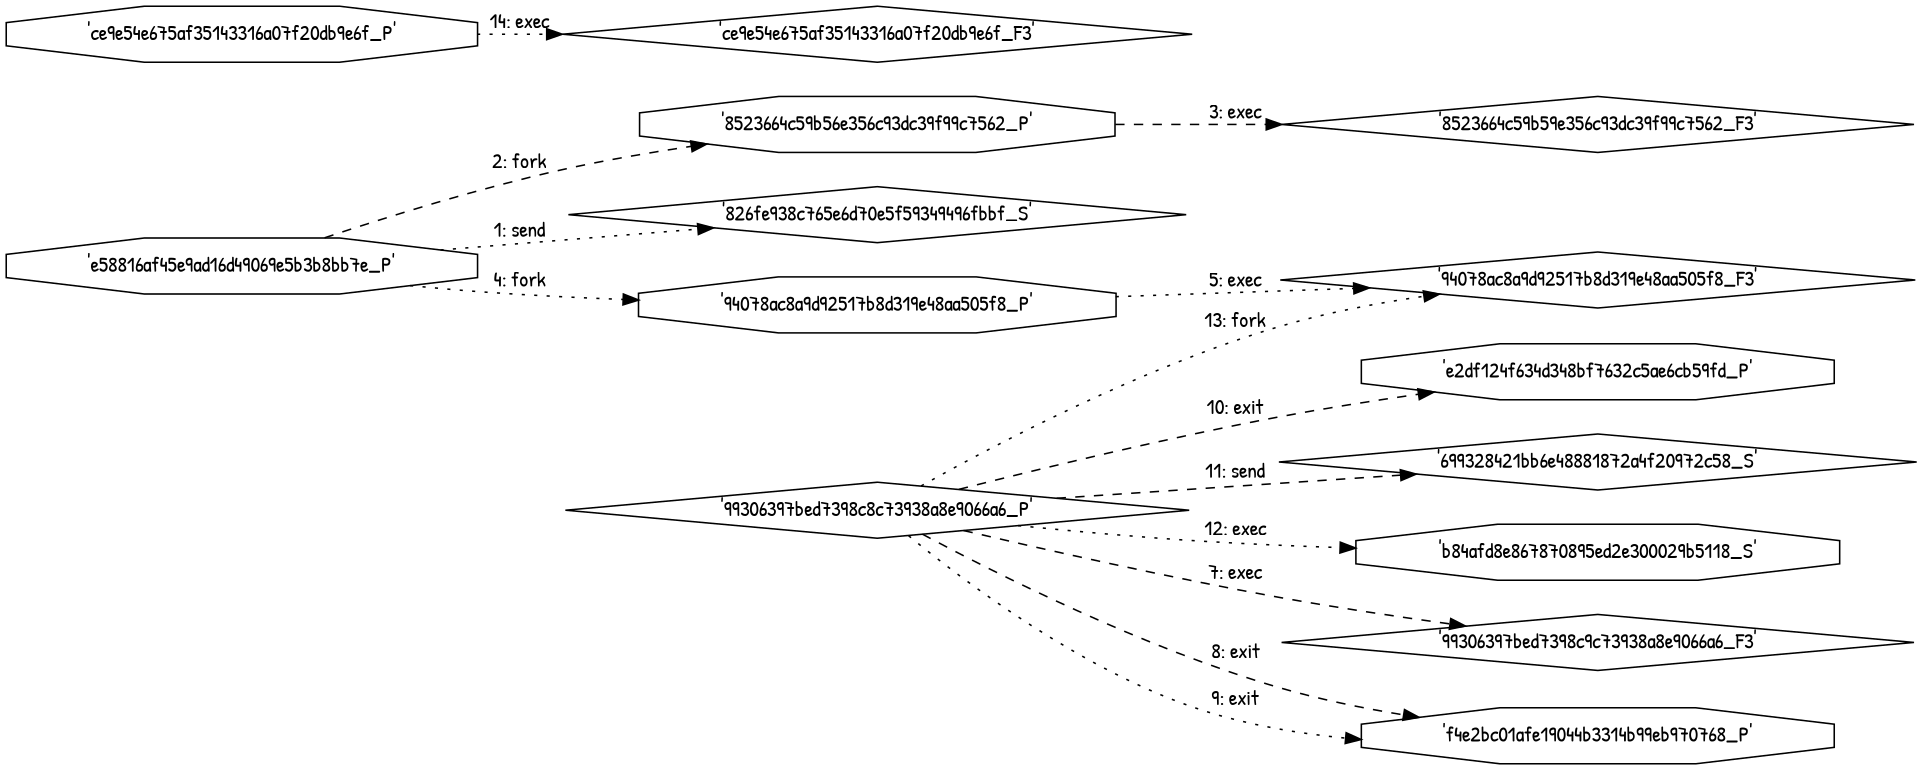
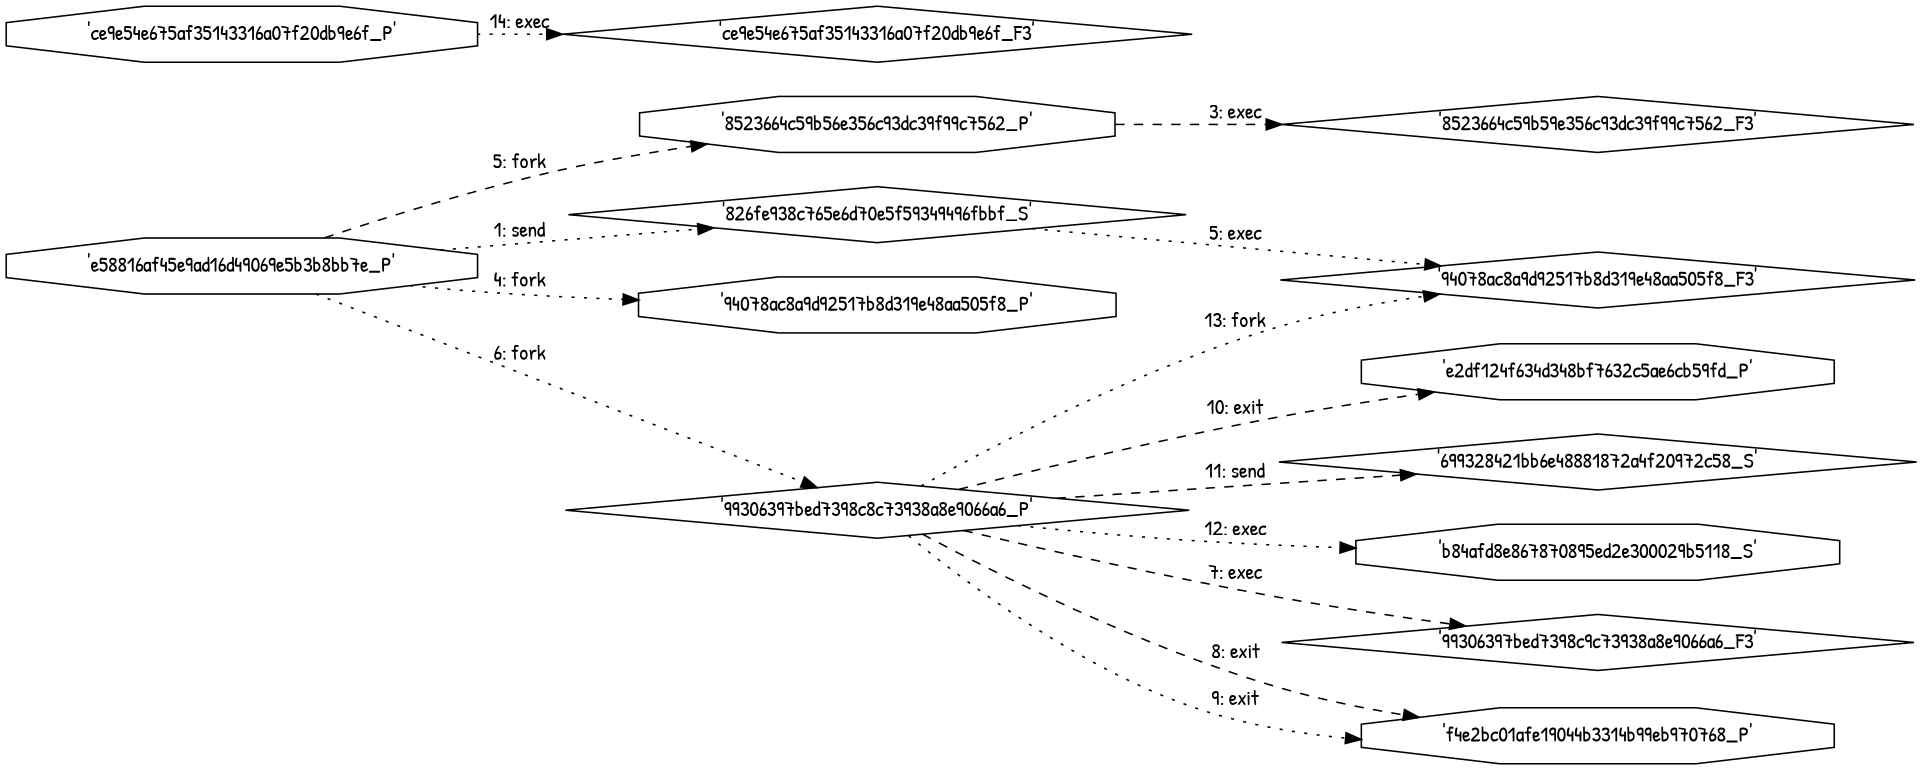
  digraph {
    engine=neato
    fixedsize=false
    fontname="Patrick Hand"
    fontsize=10
    nodesep=0.3
    rankdir=LR
    ranksep=0
    splines=true
    node [fontname="Patrick Hand" node_type=Process shape=diamond]
    edge [fontname="Patrick Hand" style=dotted]
    "'826fe938c765e6d70e5f59349496fbbf_S'" [node_type=Socket]
    "'e58816af45e9ad16d49069e5b3b8bb7e_P'" [shape=octagon]
    n3 [label="'8523664c59b56e356c93dc39f99c7562_P'" shape=octagon]
    "'94078ac8a9d92517b8d319e48aa505f8_P'" [shape=octagon]
    "'99306397bed7398c8c73938a8e9066a6_P'"
    "'8523664c59b59e356c93dc39f99c7562_F3'" [node_type=File]
    "'94078ac8a9d92517b8d319e48aa505f8_F3'" [node_type=File]
    n8 [label="'99306397bed7398c9c73938a8e9066a6_F3'" node_type=File]
    "'f4e2bc01afe19044b3314b99eb970768_P'" [shape=octagon]
    "'e2df124f634d348bf7632c5ae6cb59fd_P'" [shape=octagon]
    n11 [label="'699328421bb6e48881872a4f20972c58_S'" node_type=Socket]
    "'b84afd8e867870895ed2e300029b5118_S'" [node_type=Socket shape=octagon]
    "'ce9e54e675af35143316a07f20db9e6f_P'" [shape=octagon]
    "'ce9e54e675af35143316a07f20db9e6f_F3'" [node_type=File]
    "'e58816af45e9ad16d49069e5b3b8bb7e_P'" -> "'826fe938c765e6d70e5f59349496fbbf_S'" [label="1: send"]
-   "'e58816af45e9ad16d49069e5b3b8bb7e_P'" -> n3 [label="2: fork" style=dashed]
+   "'e58816af45e9ad16d49069e5b3b8bb7e_P'" -> n3 [label="5: fork" style=dashed]
    "'e58816af45e9ad16d49069e5b3b8bb7e_P'" -> "'94078ac8a9d92517b8d319e48aa505f8_P'" [label="4: fork"]
+   "'e58816af45e9ad16d49069e5b3b8bb7e_P'" -> "'99306397bed7398c8c73938a8e9066a6_P'" [label="6: fork"]
    n3 -> "'8523664c59b59e356c93dc39f99c7562_F3'" [label="3: exec" style=dashed]
-   "'94078ac8a9d92517b8d319e48aa505f8_P'" -> "'94078ac8a9d92517b8d319e48aa505f8_F3'" [label="5: exec"]
+   "'826fe938c765e6d70e5f59349496fbbf_S'" -> "'94078ac8a9d92517b8d319e48aa505f8_F3'" [label="5: exec"]
    "'99306397bed7398c8c73938a8e9066a6_P'" -> "'94078ac8a9d92517b8d319e48aa505f8_F3'" [label="13: fork"]
    "'99306397bed7398c8c73938a8e9066a6_P'" -> n8 [label="7: exec" style=dashed]
    "'99306397bed7398c8c73938a8e9066a6_P'" -> "'f4e2bc01afe19044b3314b99eb970768_P'" [label="8: exit" style=dashed]
    "'99306397bed7398c8c73938a8e9066a6_P'" -> "'f4e2bc01afe19044b3314b99eb970768_P'" [label="9: exit"]
    "'99306397bed7398c8c73938a8e9066a6_P'" -> "'e2df124f634d348bf7632c5ae6cb59fd_P'" [label="10: exit" style=dashed]
    "'99306397bed7398c8c73938a8e9066a6_P'" -> n11 [label="11: send" style=dashed]
    "'99306397bed7398c8c73938a8e9066a6_P'" -> "'b84afd8e867870895ed2e300029b5118_S'" [label="12: exec"]
    "'ce9e54e675af35143316a07f20db9e6f_P'" -> "'ce9e54e675af35143316a07f20db9e6f_F3'" [label="14: exec"]
  }
